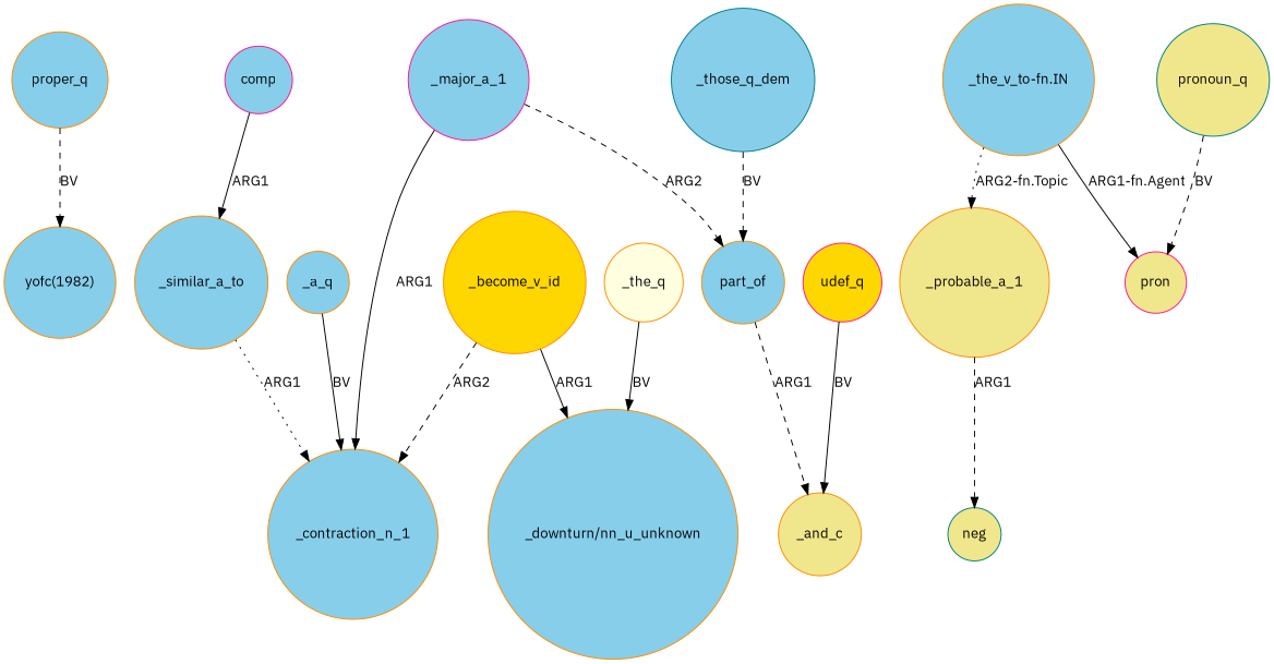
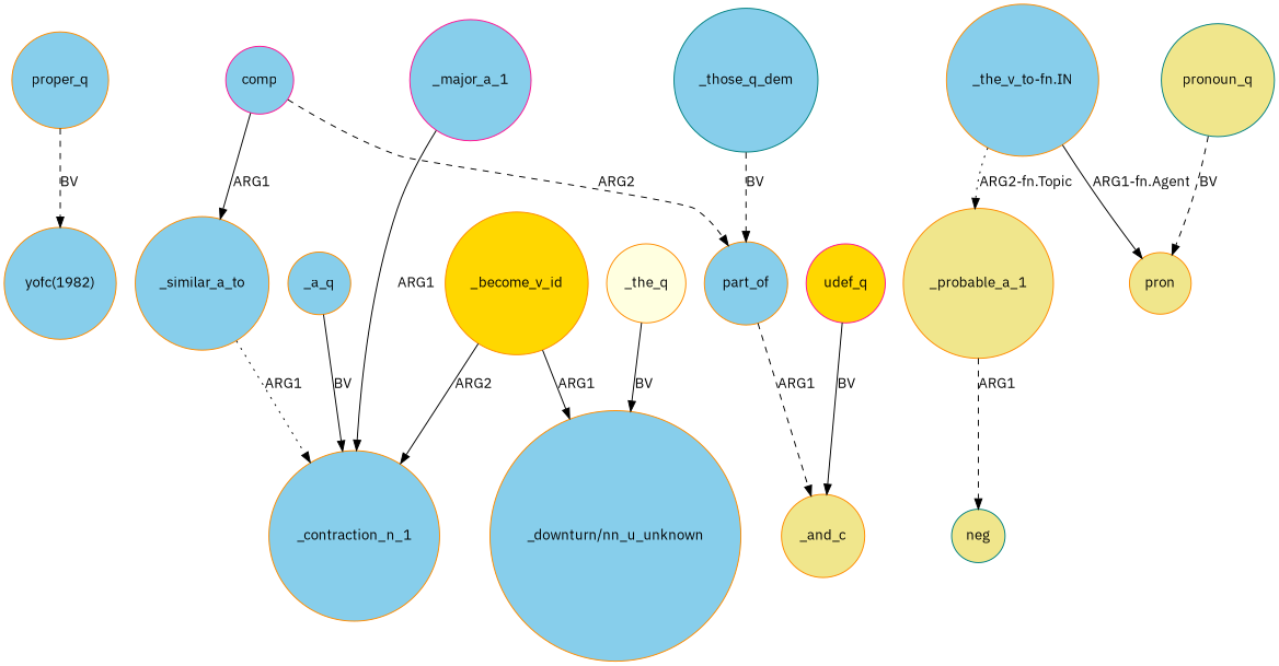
  digraph {
    fontname="IBM Plex Sans"
    node [color=darkorange fillcolor=skyblue fontname="IBM Plex Sans" shape=circle style=filled]
    edge [fontname="IBM Plex Sans" style=solid]
    proper_q
    "yofc(1982)"
    comp [color=deeppink]
    _similar_a_to
    part_of
    _contraction_n_1
    _and_c [fillcolor=khaki]
    _those_q_dem [color=teal]
    _become_v_id [fillcolor=gold]
    "_downturn/nn_u_unknown"
    neg [color=teal fillcolor=khaki]
    udef_q [color=deeppink fillcolor=gold]
    _the_q [fillcolor=lightyellow]
    _probable_a_1 [fillcolor=khaki]
    n15 [label="_the_v_to-fn.IN"]
-   pron [color=deeppink fillcolor=khaki]
+   pron [fillcolor=khaki]
    _a_q
    _major_a_1 [color=deeppink]
    pronoun_q [color=teal fillcolor=khaki]
    proper_q -> "yofc(1982)" [label=BV style=dashed]
    comp -> _similar_a_to [label=ARG1]
-   _major_a_1 -> part_of [label=ARG2 style=dashed]
+   comp -> part_of [label=ARG2 style=dashed]
    _similar_a_to -> _contraction_n_1 [label=ARG1 style=dotted]
    part_of -> _and_c [label=ARG1 style=dashed]
    _those_q_dem -> part_of [label=BV style=dashed]
-   _become_v_id -> _contraction_n_1 [label=ARG2 style=dashed]
+   _become_v_id -> _contraction_n_1 [label=ARG2]
    _become_v_id -> "_downturn/nn_u_unknown" [label=ARG1]
    udef_q -> _and_c [label=BV]
    _the_q -> "_downturn/nn_u_unknown" [label=BV]
    _probable_a_1 -> neg [label=ARG1 style=dashed]
    n15 -> _probable_a_1 [label="ARG2-fn.Topic" style=dotted]
    n15 -> pron [label="ARG1-fn.Agent"]
    _a_q -> _contraction_n_1 [label=BV]
    _major_a_1 -> _contraction_n_1 [label=ARG1]
    pronoun_q -> pron [label=BV style=dashed]
  }
